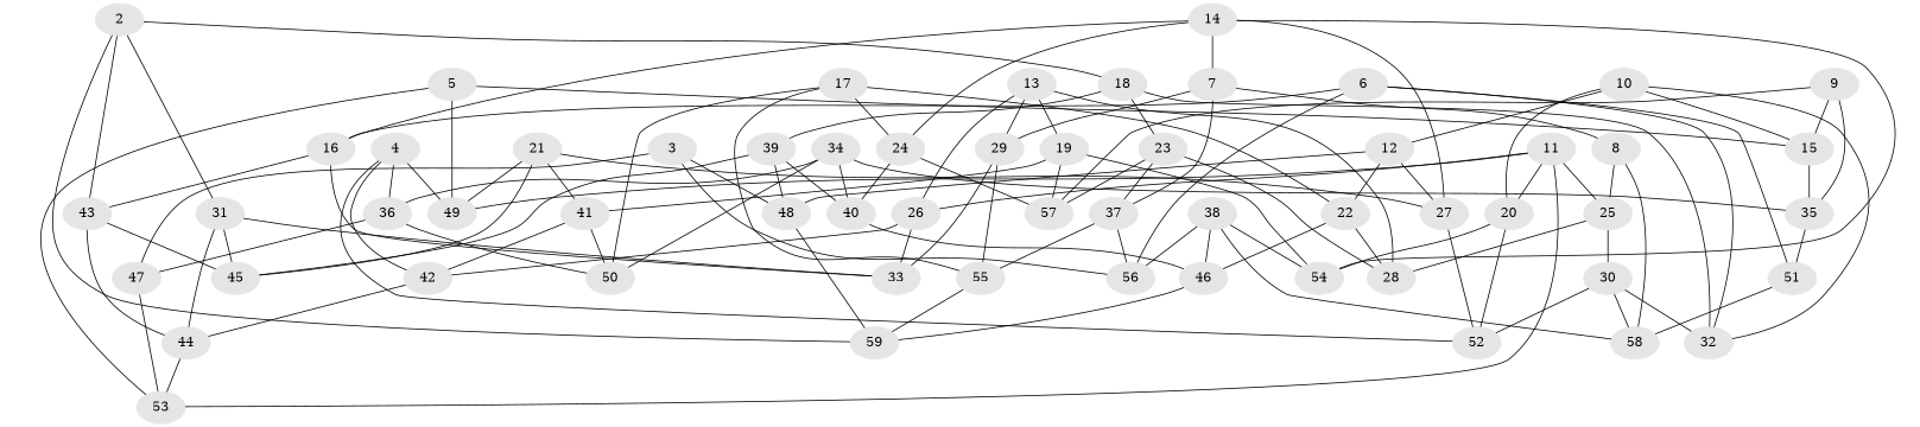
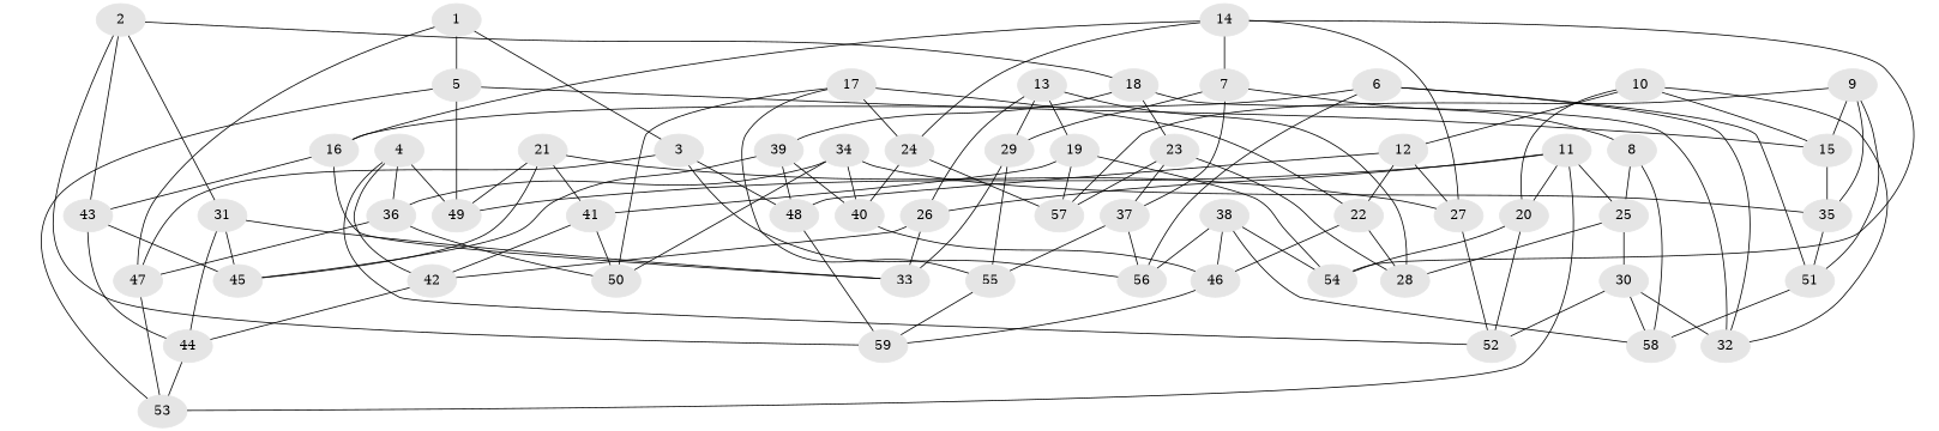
  graph {
    node [color=gray90 style=filled]
+   1
    3
    5
    47
    48
    56
    49
    15
    53
    7
    8
    29
    37
    2
    18
    31
    43
    59
    32
    23
    39
    33
    45
    44
    4
    36
    42
    52
    50
    35
    6
    16
    51
    58
    25
    55
    20
    54
    28
    30
    9
    57
    10
    12
    22
    27
    11
    26
    46
    13
    19
    41
    14
    24
    40
    17
    21
    34
    38
+   1 -- 3
+   1 -- 5
+   1 -- 47
    3 -- 47
    3 -- 48
    3 -- 56
    5 -- 49
    5 -- 15
    5 -- 53
    47 -- 53
    48 -- 59
    15 -- 35
    7 -- 8
    7 -- 29
    7 -- 37
    8 -- 58
    8 -- 25
    29 -- 33
    29 -- 55
    37 -- 56
    37 -- 55
    2 -- 18
    2 -- 31
    2 -- 43
    2 -- 59
    18 -- 32
    18 -- 23
    18 -- 39
    31 -- 33
    31 -- 45
    31 -- 44
    43 -- 45
    43 -- 44
    23 -- 37
    23 -- 28
    23 -- 57
    39 -- 48
    39 -- 45
    39 -- 40
    44 -- 53
    4 -- 49
    4 -- 36
    4 -- 42
    4 -- 52
    36 -- 47
    36 -- 50
    42 -- 44
    35 -- 51
    6 -- 56
    6 -- 32
    6 -- 16
    6 -- 51
    16 -- 43
    16 -- 33
    51 -- 58
    25 -- 28
    25 -- 30
    55 -- 59
    20 -- 52
    20 -- 54
    30 -- 32
    30 -- 52
    30 -- 58
    9 -- 15
    9 -- 35
+   9 -- 51
    9 -- 57
    10 -- 15
    10 -- 32
    10 -- 20
    10 -- 12
    12 -- 48
    12 -- 22
    12 -- 27
    22 -- 28
    22 -- 46
    27 -- 52
    11 -- 49
    11 -- 53
    11 -- 25
    11 -- 20
    11 -- 26
    26 -- 33
    26 -- 42
    46 -- 59
    13 -- 29
    13 -- 28
    13 -- 26
    13 -- 19
    19 -- 54
    19 -- 57
    19 -- 41
    41 -- 42
    41 -- 50
    14 -- 7
    14 -- 16
    14 -- 54
    14 -- 27
    14 -- 24
    24 -- 57
    24 -- 40
    40 -- 46
    17 -- 50
    17 -- 55
    17 -- 22
    17 -- 24
    21 -- 49
    21 -- 45
    21 -- 27
    21 -- 41
    34 -- 36
    34 -- 50
    34 -- 35
    34 -- 40
    38 -- 56
    38 -- 58
    38 -- 54
    38 -- 46
  }
